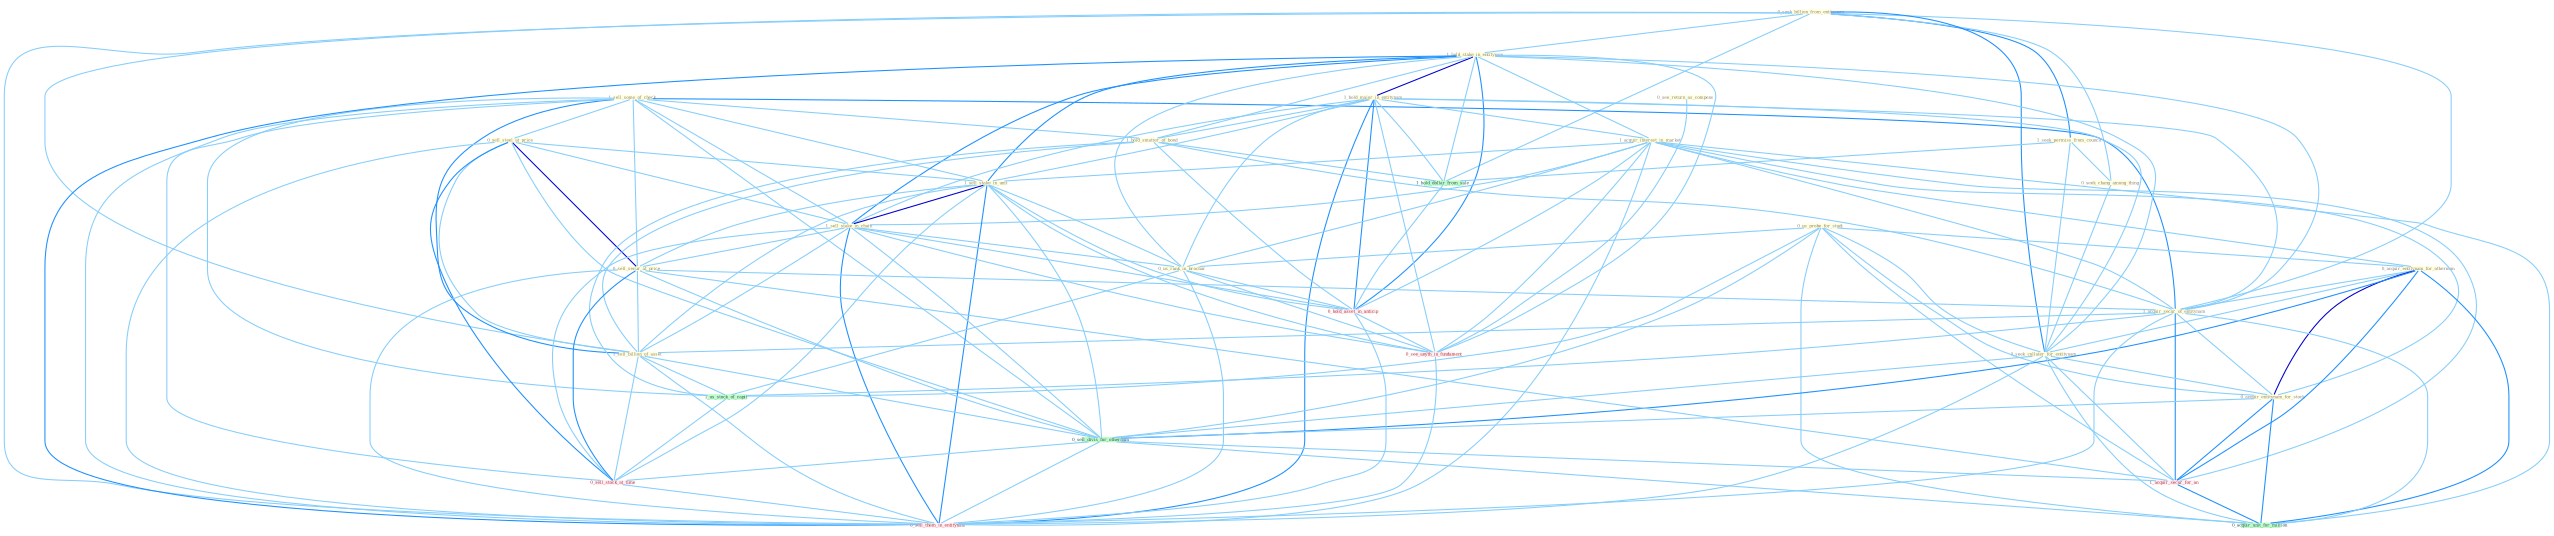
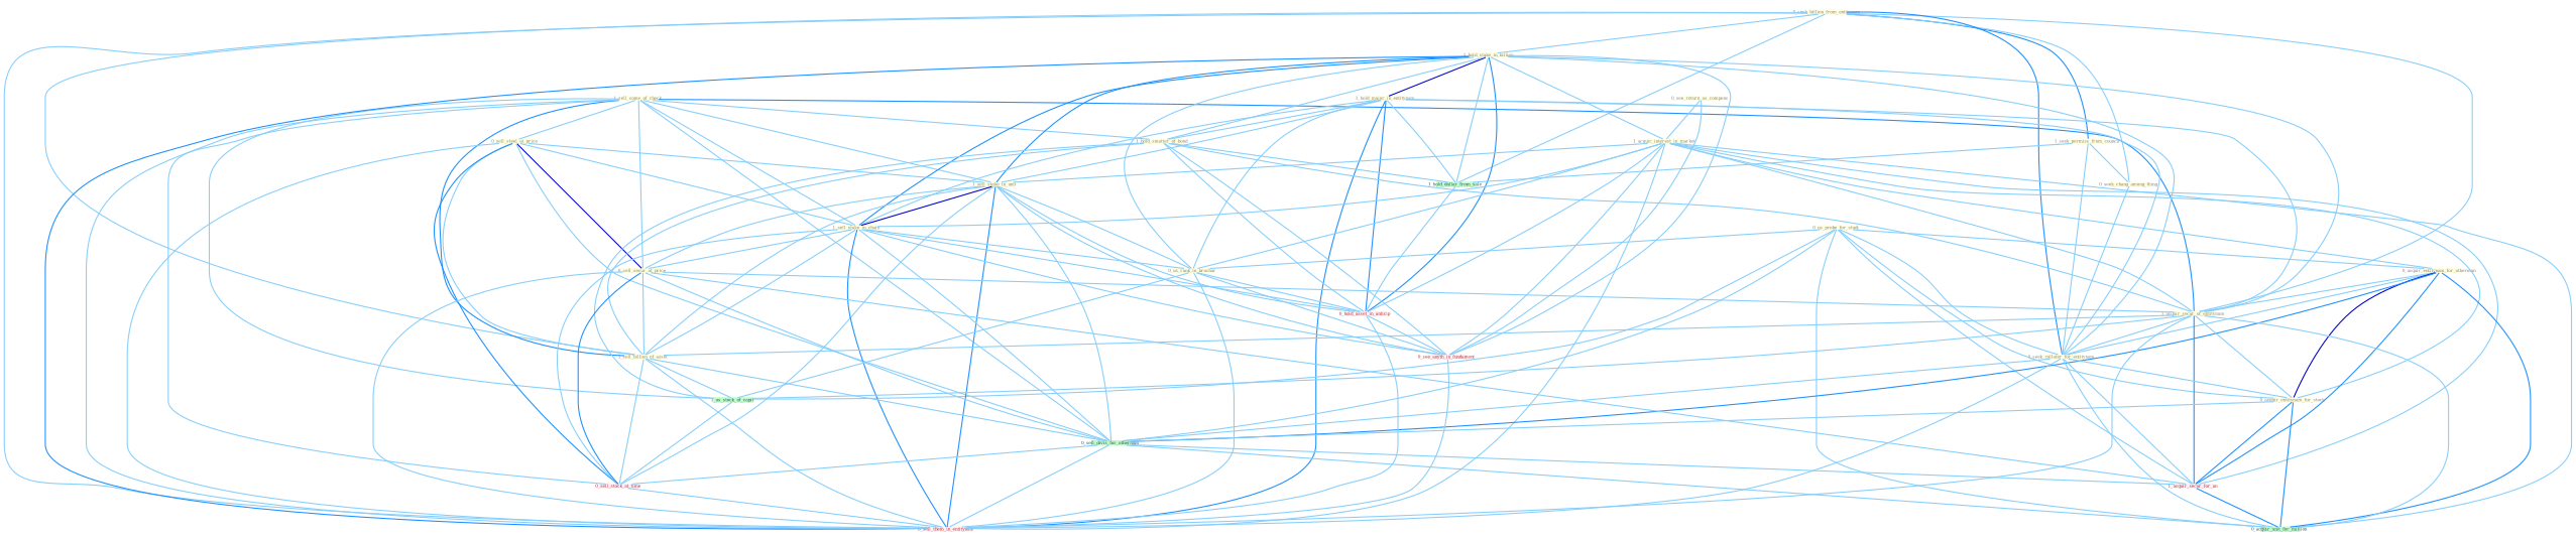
  graph {
    node [color="#ffffe0" fixedsize=true fontcolor="#8b7d6b" fontsize=4 shape=polygon style=filled]
    edge [color="#87cefa" w=1]
    "0_seek_billion_from_entitynam " [height=.06 width=.5]
    "1_sell_some_of_check " [height=.06 width=.5]
-   "1_hold_stake_in_entitynam " [height=.06 width=.5]
+   "1_hold_stake_in_entitynam " [height=.06 width=.5 label="1_hold_stake_in_billion"]
    "1_hold_major_in_entitynam " [height=.06 width=.5]
    "0_sell_steel_at_price " [height=.06 width=.5]
    "1_seek_permiss_from_council " [height=.06 width=.5]
    "0_seek_chang_among_thing " [height=.06 width=.5]
    "0_us_probe_for_studi " [height=.06 width=.5]
    "1_acquir_interest_in_market " [height=.06 width=.5]
    "0_acquir_entitynam_for_othernum " [height=.06 width=.5]
    "0_see_return_as_compens " [height=.06 width=.5]
    "1_sell_stake_in_unit " [height=.06 width=.5]
    "1_hold_smatter_of_bond " [height=.06 width=.5]
    "1_sell_stake_in_chain " [height=.06 width=.5]
    "0_sell_secur_at_price " [height=.06 width=.5]
    "1_acquir_secur_of_entitynam " [height=.06 width=.5]
    "0_seek_collater_for_entitynam " [height=.06 width=.5]
    "0_acquir_entitynam_for_stock " [height=.06 width=.5]
    "0_us_rank_in_brochur " [height=.06 width=.5]
    "1_sell_billion_of_asset " [height=.06 width=.5]
    "1_acquir_secur_for_an " [color="#fff0f5" fontcolor="#b22222" height=.06 width=.5]
    "0_hold_asset_in_anticip " [color="#fff0f5" fontcolor="#b22222" height=.06 width=.5]
    "0_sell_stock_at_time " [color="#fff0f5" fontcolor="#b22222" height=.06 width=.5]
    "0_see_anyth_in_fundament " [color="#fff0f5" fontcolor="#b22222" height=.06 width=.5]
    "0_sell_them_in_entitynam " [color="#fff0f5" fontcolor="#b22222" height=.06 width=.5]
    "1_hold_dollar_from_sale " [color="#BDFCC9" fontcolor="#2f4f4f" height=.06 width=.5]
    "0_sell_divis_for_othernum " [color="#BDFCC9" fontcolor="#2f4f4f" height=.06 width=.5]
    "1_us_stock_of_capit " [color="#BDFCC9" fontcolor="#2f4f4f" height=.06 width=.5]
    "0_acquir_unit_for_million " [color="#BDFCC9" fontcolor="#2f4f4f" height=.06 width=.5]
    subgraph sub_1 {
      "0_seek_billion_from_entitynam "
      "1_sell_some_of_check "
      "1_hold_stake_in_entitynam "
      "1_hold_major_in_entitynam "
      "0_sell_steel_at_price "
      "1_seek_permiss_from_council "
      "0_seek_chang_among_thing "
      "0_us_probe_for_studi "
      "1_acquir_interest_in_market "
      "0_acquir_entitynam_for_othernum "
      "0_see_return_as_compens "
      "1_sell_stake_in_unit "
      "1_hold_smatter_of_bond "
      "1_sell_stake_in_chain "
      "0_sell_secur_at_price "
      "1_acquir_secur_of_entitynam "
      "0_seek_collater_for_entitynam "
      "0_acquir_entitynam_for_stock "
      "0_us_rank_in_brochur "
      "1_sell_billion_of_asset "
    }
    subgraph sub_2 {
      "1_acquir_secur_for_an "
      "0_hold_asset_in_anticip "
      "0_sell_stock_at_time "
      "0_see_anyth_in_fundament "
      "0_sell_them_in_entitynam "
    }
    "0_seek_billion_from_entitynam " -- "1_hold_stake_in_entitynam "
    "0_seek_billion_from_entitynam " -- "1_seek_permiss_from_council " [color="#1e90ff" w=2]
    "0_seek_billion_from_entitynam " -- "0_seek_chang_among_thing "
    "0_seek_billion_from_entitynam " -- "1_acquir_secur_of_entitynam "
    "0_seek_billion_from_entitynam " -- "0_seek_collater_for_entitynam " [color="#1e90ff" w=2]
    "0_seek_billion_from_entitynam " -- "1_sell_billion_of_asset "
    "0_seek_billion_from_entitynam " -- "0_sell_them_in_entitynam "
    "0_seek_billion_from_entitynam " -- "1_hold_dollar_from_sale "
    "1_sell_some_of_check " -- "0_sell_steel_at_price "
    "1_sell_some_of_check " -- "1_sell_stake_in_unit "
    "1_sell_some_of_check " -- "1_hold_smatter_of_bond "
    "1_sell_some_of_check " -- "1_sell_stake_in_chain "
    "1_sell_some_of_check " -- "0_sell_secur_at_price "
    "1_sell_some_of_check " -- "1_acquir_secur_of_entitynam " [color="#1e90ff"]
    "1_sell_some_of_check " -- "1_sell_billion_of_asset " [color="#1e90ff" w=2]
    "1_sell_some_of_check " -- "0_sell_stock_at_time "
    "1_sell_some_of_check " -- "0_sell_them_in_entitynam "
    "1_sell_some_of_check " -- "0_sell_divis_for_othernum "
    "1_sell_some_of_check " -- "1_us_stock_of_capit "
    "1_hold_stake_in_entitynam " -- "1_hold_major_in_entitynam " [color="#0000cd" w=3]
    "1_hold_stake_in_entitynam " -- "1_acquir_interest_in_market "
    "1_hold_stake_in_entitynam " -- "1_sell_stake_in_unit " [color="#1e90ff" w=2]
    "1_hold_stake_in_entitynam " -- "1_hold_smatter_of_bond "
    "1_hold_stake_in_entitynam " -- "1_sell_stake_in_chain " [color="#1e90ff" w=2]
    "1_hold_stake_in_entitynam " -- "1_acquir_secur_of_entitynam "
    "1_hold_stake_in_entitynam " -- "0_seek_collater_for_entitynam "
    "1_hold_stake_in_entitynam " -- "0_us_rank_in_brochur "
    "1_hold_stake_in_entitynam " -- "0_hold_asset_in_anticip " [color="#1e90ff" w=2]
    "1_hold_stake_in_entitynam " -- "0_see_anyth_in_fundament "
    "1_hold_stake_in_entitynam " -- "0_sell_them_in_entitynam " [color="#1e90ff" w=2]
    "1_hold_stake_in_entitynam " -- "1_hold_dollar_from_sale "
-   "1_hold_major_in_entitynam " -- "1_acquir_interest_in_market "
+   "0_see_return_as_compens " -- "1_acquir_interest_in_market "
    "1_hold_major_in_entitynam " -- "1_sell_stake_in_unit "
    "1_hold_major_in_entitynam " -- "1_hold_smatter_of_bond "
    "1_hold_major_in_entitynam " -- "1_sell_stake_in_chain "
    "1_hold_major_in_entitynam " -- "1_acquir_secur_of_entitynam "
    "1_hold_major_in_entitynam " -- "0_seek_collater_for_entitynam "
    "1_hold_major_in_entitynam " -- "0_us_rank_in_brochur "
    "1_hold_major_in_entitynam " -- "0_hold_asset_in_anticip " [color="#1e90ff" w=2]
-   "1_hold_major_in_entitynam " -- "0_see_anyth_in_fundament "
+   "1_hold_smatter_of_bond " -- "0_see_anyth_in_fundament "
    "1_hold_major_in_entitynam " -- "0_sell_them_in_entitynam " [color="#1e90ff" w=2]
    "1_hold_major_in_entitynam " -- "1_hold_dollar_from_sale "
    "0_sell_steel_at_price " -- "1_sell_stake_in_unit "
    "0_sell_steel_at_price " -- "1_sell_stake_in_chain "
    "0_sell_steel_at_price " -- "0_sell_secur_at_price " [color="#0000cd" w=3]
    "0_sell_steel_at_price " -- "1_sell_billion_of_asset "
    "0_sell_steel_at_price " -- "0_sell_stock_at_time " [color="#1e90ff" w=2]
    "0_sell_steel_at_price " -- "0_sell_them_in_entitynam "
    "0_sell_steel_at_price " -- "0_sell_divis_for_othernum "
    "1_seek_permiss_from_council " -- "0_seek_chang_among_thing "
    "1_seek_permiss_from_council " -- "0_seek_collater_for_entitynam "
    "1_seek_permiss_from_council " -- "1_hold_dollar_from_sale "
    "0_seek_chang_among_thing " -- "0_seek_collater_for_entitynam "
    "0_us_probe_for_studi " -- "0_acquir_entitynam_for_othernum "
    "0_us_probe_for_studi " -- "0_seek_collater_for_entitynam "
    "0_us_probe_for_studi " -- "0_acquir_entitynam_for_stock "
    "0_us_probe_for_studi " -- "0_us_rank_in_brochur "
    "0_us_probe_for_studi " -- "1_acquir_secur_for_an "
    "0_us_probe_for_studi " -- "0_sell_divis_for_othernum "
    "0_us_probe_for_studi " -- "1_us_stock_of_capit "
    "0_us_probe_for_studi " -- "0_acquir_unit_for_million "
    "1_acquir_interest_in_market " -- "0_acquir_entitynam_for_othernum "
    "1_acquir_interest_in_market " -- "1_sell_stake_in_unit "
    "1_acquir_interest_in_market " -- "1_sell_stake_in_chain "
    "1_acquir_interest_in_market " -- "1_acquir_secur_of_entitynam "
    "1_acquir_interest_in_market " -- "0_acquir_entitynam_for_stock "
    "1_acquir_interest_in_market " -- "0_us_rank_in_brochur "
    "1_acquir_interest_in_market " -- "1_acquir_secur_for_an "
    "1_acquir_interest_in_market " -- "0_hold_asset_in_anticip "
    "1_acquir_interest_in_market " -- "0_see_anyth_in_fundament "
    "1_acquir_interest_in_market " -- "0_sell_them_in_entitynam "
    "1_acquir_interest_in_market " -- "0_acquir_unit_for_million "
    "0_acquir_entitynam_for_othernum " -- "1_acquir_secur_of_entitynam "
    "0_acquir_entitynam_for_othernum " -- "0_seek_collater_for_entitynam "
    "0_acquir_entitynam_for_othernum " -- "0_acquir_entitynam_for_stock " [color="#0000cd" w=3]
    "0_acquir_entitynam_for_othernum " -- "1_acquir_secur_for_an " [color="#1e90ff" w=2]
    "0_acquir_entitynam_for_othernum " -- "0_sell_divis_for_othernum " [color="#1e90ff" w=2]
    "0_acquir_entitynam_for_othernum " -- "0_acquir_unit_for_million " [color="#1e90ff" w=2]
    "0_see_return_as_compens " -- "0_see_anyth_in_fundament "
    "1_sell_stake_in_unit " -- "1_sell_stake_in_chain " [color="#0000cd" w=3]
    "1_sell_stake_in_unit " -- "0_sell_secur_at_price "
    "1_sell_stake_in_unit " -- "0_us_rank_in_brochur "
    "1_sell_stake_in_unit " -- "1_sell_billion_of_asset "
    "1_sell_stake_in_unit " -- "0_hold_asset_in_anticip "
    "1_sell_stake_in_unit " -- "0_sell_stock_at_time "
    "1_sell_stake_in_unit " -- "0_see_anyth_in_fundament "
    "1_sell_stake_in_unit " -- "0_sell_them_in_entitynam " [color="#1e90ff" w=2]
    "1_sell_stake_in_unit " -- "0_sell_divis_for_othernum "
    "1_hold_smatter_of_bond " -- "1_acquir_secur_of_entitynam "
    "1_hold_smatter_of_bond " -- "1_sell_billion_of_asset "
    "1_hold_smatter_of_bond " -- "0_hold_asset_in_anticip "
    "1_hold_smatter_of_bond " -- "1_hold_dollar_from_sale "
    "1_hold_smatter_of_bond " -- "1_us_stock_of_capit "
    "1_sell_stake_in_chain " -- "0_sell_secur_at_price "
    "1_sell_stake_in_chain " -- "0_us_rank_in_brochur "
    "1_sell_stake_in_chain " -- "1_sell_billion_of_asset "
    "1_sell_stake_in_chain " -- "0_hold_asset_in_anticip "
    "1_sell_stake_in_chain " -- "0_sell_stock_at_time "
    "1_sell_stake_in_chain " -- "0_see_anyth_in_fundament "
    "1_sell_stake_in_chain " -- "0_sell_them_in_entitynam " [color="#1e90ff" w=2]
    "1_sell_stake_in_chain " -- "0_sell_divis_for_othernum "
    "0_sell_secur_at_price " -- "1_acquir_secur_of_entitynam "
    "0_sell_secur_at_price " -- "1_sell_billion_of_asset "
    "0_sell_secur_at_price " -- "1_acquir_secur_for_an "
    "0_sell_secur_at_price " -- "0_sell_stock_at_time " [color="#1e90ff" w=2]
    "0_sell_secur_at_price " -- "0_sell_them_in_entitynam "
    "0_sell_secur_at_price " -- "0_sell_divis_for_othernum "
+   "1_acquir_secur_of_entitynam " -- "0_seek_collater_for_entitynam "
    "1_acquir_secur_of_entitynam " -- "0_acquir_entitynam_for_stock "
    "1_acquir_secur_of_entitynam " -- "1_sell_billion_of_asset "
    "1_acquir_secur_of_entitynam " -- "1_acquir_secur_for_an " [color="#1e90ff" w=2]
    "1_acquir_secur_of_entitynam " -- "0_sell_them_in_entitynam "
    "1_acquir_secur_of_entitynam " -- "1_us_stock_of_capit "
    "1_acquir_secur_of_entitynam " -- "0_acquir_unit_for_million "
    "0_seek_collater_for_entitynam " -- "0_acquir_entitynam_for_stock "
    "0_seek_collater_for_entitynam " -- "1_acquir_secur_for_an "
    "0_seek_collater_for_entitynam " -- "0_sell_them_in_entitynam "
    "0_seek_collater_for_entitynam " -- "0_sell_divis_for_othernum "
    "0_seek_collater_for_entitynam " -- "0_acquir_unit_for_million "
    "0_acquir_entitynam_for_stock " -- "1_acquir_secur_for_an " [color="#1e90ff" w=2]
    "0_acquir_entitynam_for_stock " -- "0_sell_divis_for_othernum "
    "0_acquir_entitynam_for_stock " -- "0_acquir_unit_for_million " [color="#1e90ff" w=2]
    "0_us_rank_in_brochur " -- "0_hold_asset_in_anticip "
    "0_us_rank_in_brochur " -- "0_see_anyth_in_fundament "
    "0_us_rank_in_brochur " -- "0_sell_them_in_entitynam "
    "0_us_rank_in_brochur " -- "1_us_stock_of_capit "
    "1_sell_billion_of_asset " -- "0_sell_stock_at_time "
    "1_sell_billion_of_asset " -- "0_sell_them_in_entitynam "
    "1_sell_billion_of_asset " -- "0_sell_divis_for_othernum "
    "1_sell_billion_of_asset " -- "1_us_stock_of_capit "
    "1_acquir_secur_for_an " -- "0_acquir_unit_for_million " [color="#1e90ff" w=2]
    "0_hold_asset_in_anticip " -- "0_see_anyth_in_fundament "
    "0_hold_asset_in_anticip " -- "0_sell_them_in_entitynam "
    "0_sell_stock_at_time " -- "0_sell_them_in_entitynam "
    "0_see_anyth_in_fundament " -- "0_sell_them_in_entitynam "
    "1_hold_dollar_from_sale " -- "0_hold_asset_in_anticip "
    "0_sell_divis_for_othernum " -- "1_acquir_secur_for_an "
    "0_sell_divis_for_othernum " -- "0_sell_stock_at_time "
    "0_sell_divis_for_othernum " -- "0_sell_them_in_entitynam "
    "0_sell_divis_for_othernum " -- "0_acquir_unit_for_million "
    "1_us_stock_of_capit " -- "0_sell_stock_at_time "
  }
